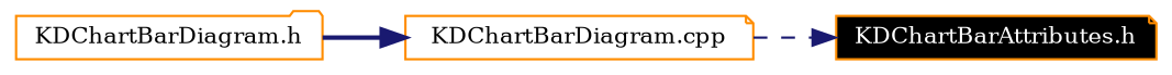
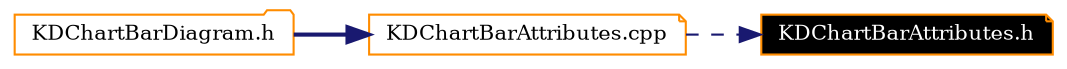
  digraph {
    fontname="DejaVu Serif"
    rankdir=LR
    node [color=darkorange fontname="DejaVu Serif" fontsize=10 shape=note]
    edge [color=midnightblue fontname="DejaVu Serif" fontsize=10 labelfontname=Helvetica labelfontsize=10]
    n1 [fillcolor=black fontcolor=white height=0.2 label="KDChartBarAttributes.h" style=filled width=0.4]
-   n2 [height=0.2 label="KDChartBarDiagram.cpp" width=0.4]
+   n2 [height=0.2 label="KDChartBarAttributes.cpp" width=0.4]
    n3 [height=0.2 label="KDChartBarDiagram.h" shape=folder width=0.4]
    n2 -> n1 [style=dashed]
    n3 -> n2 [style=bold]
  }
